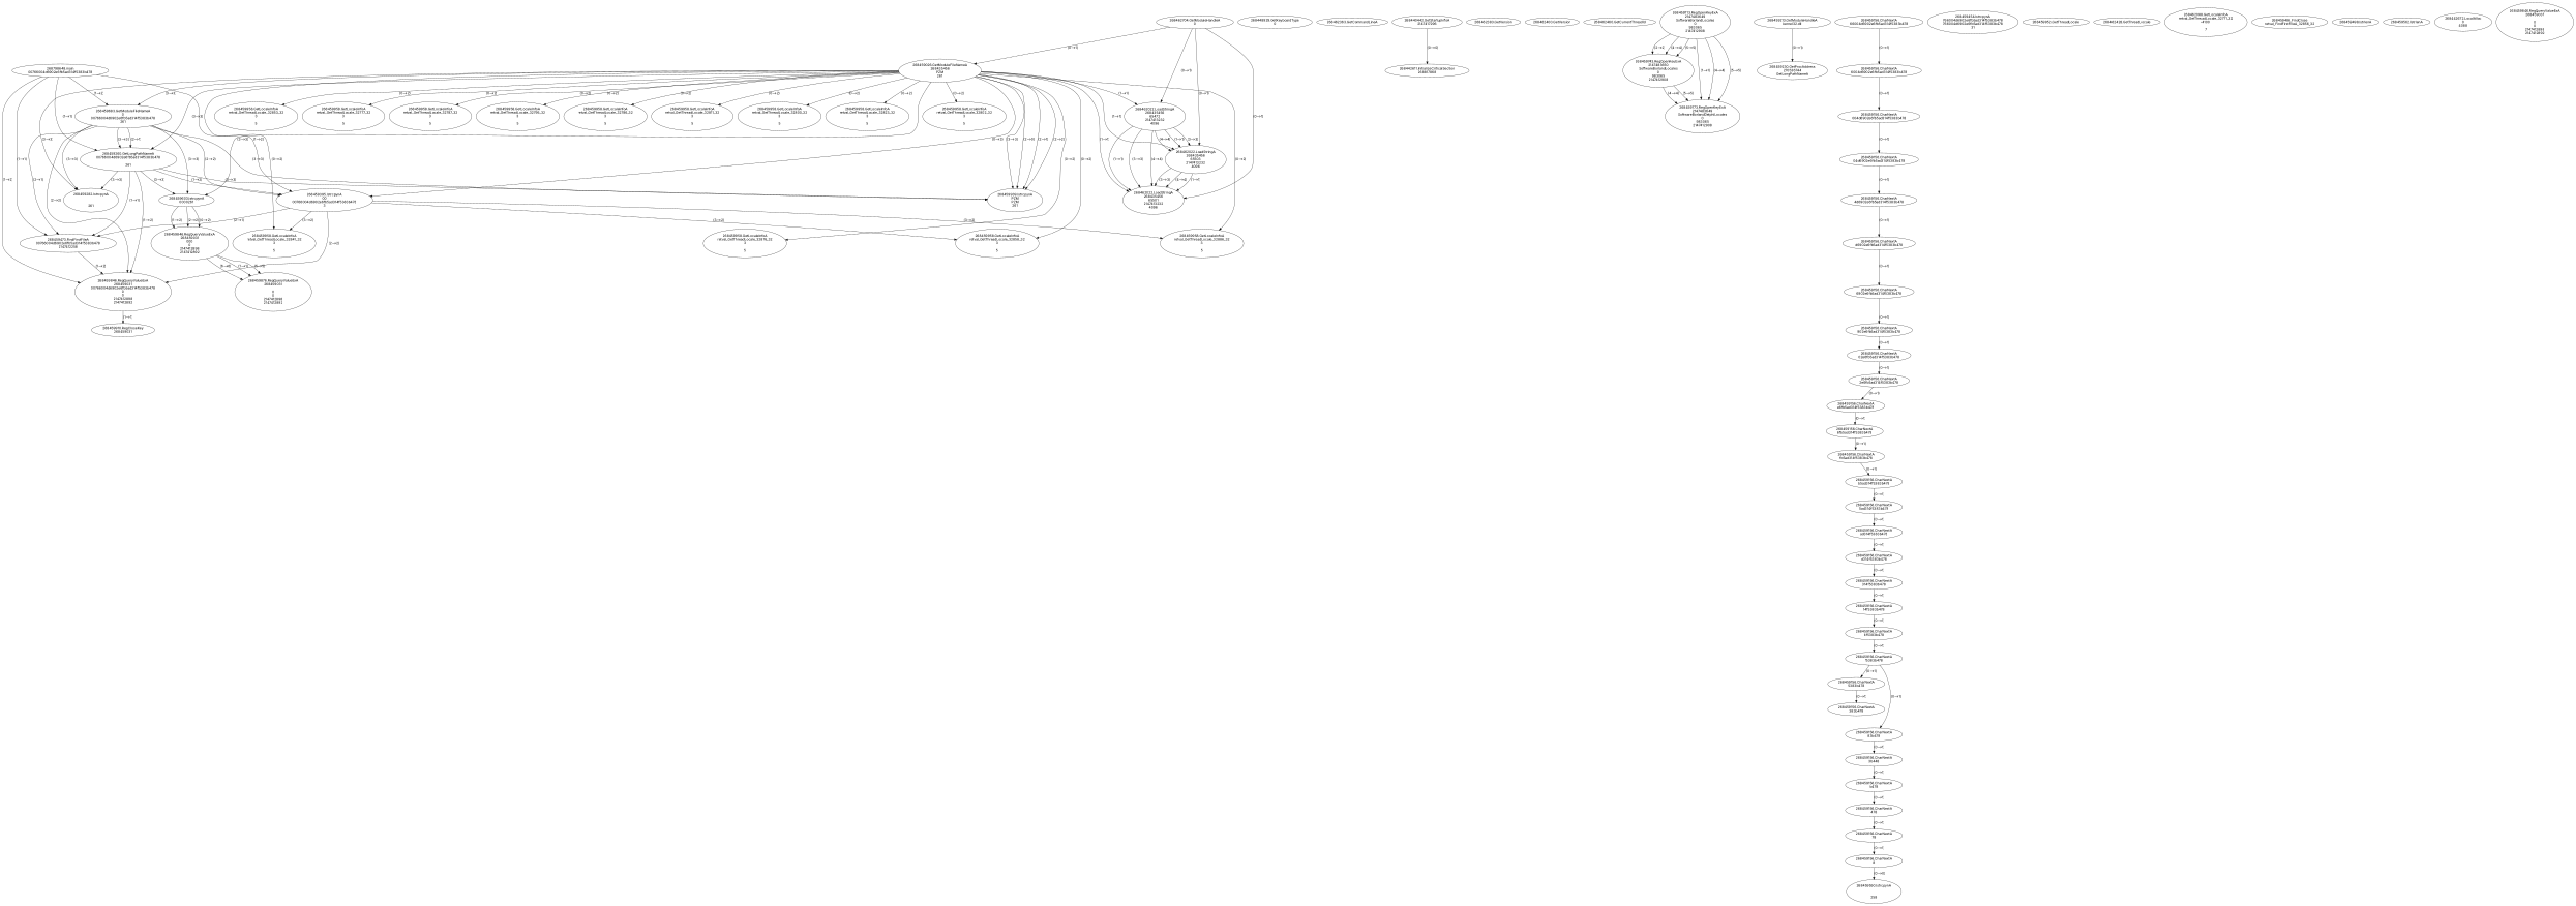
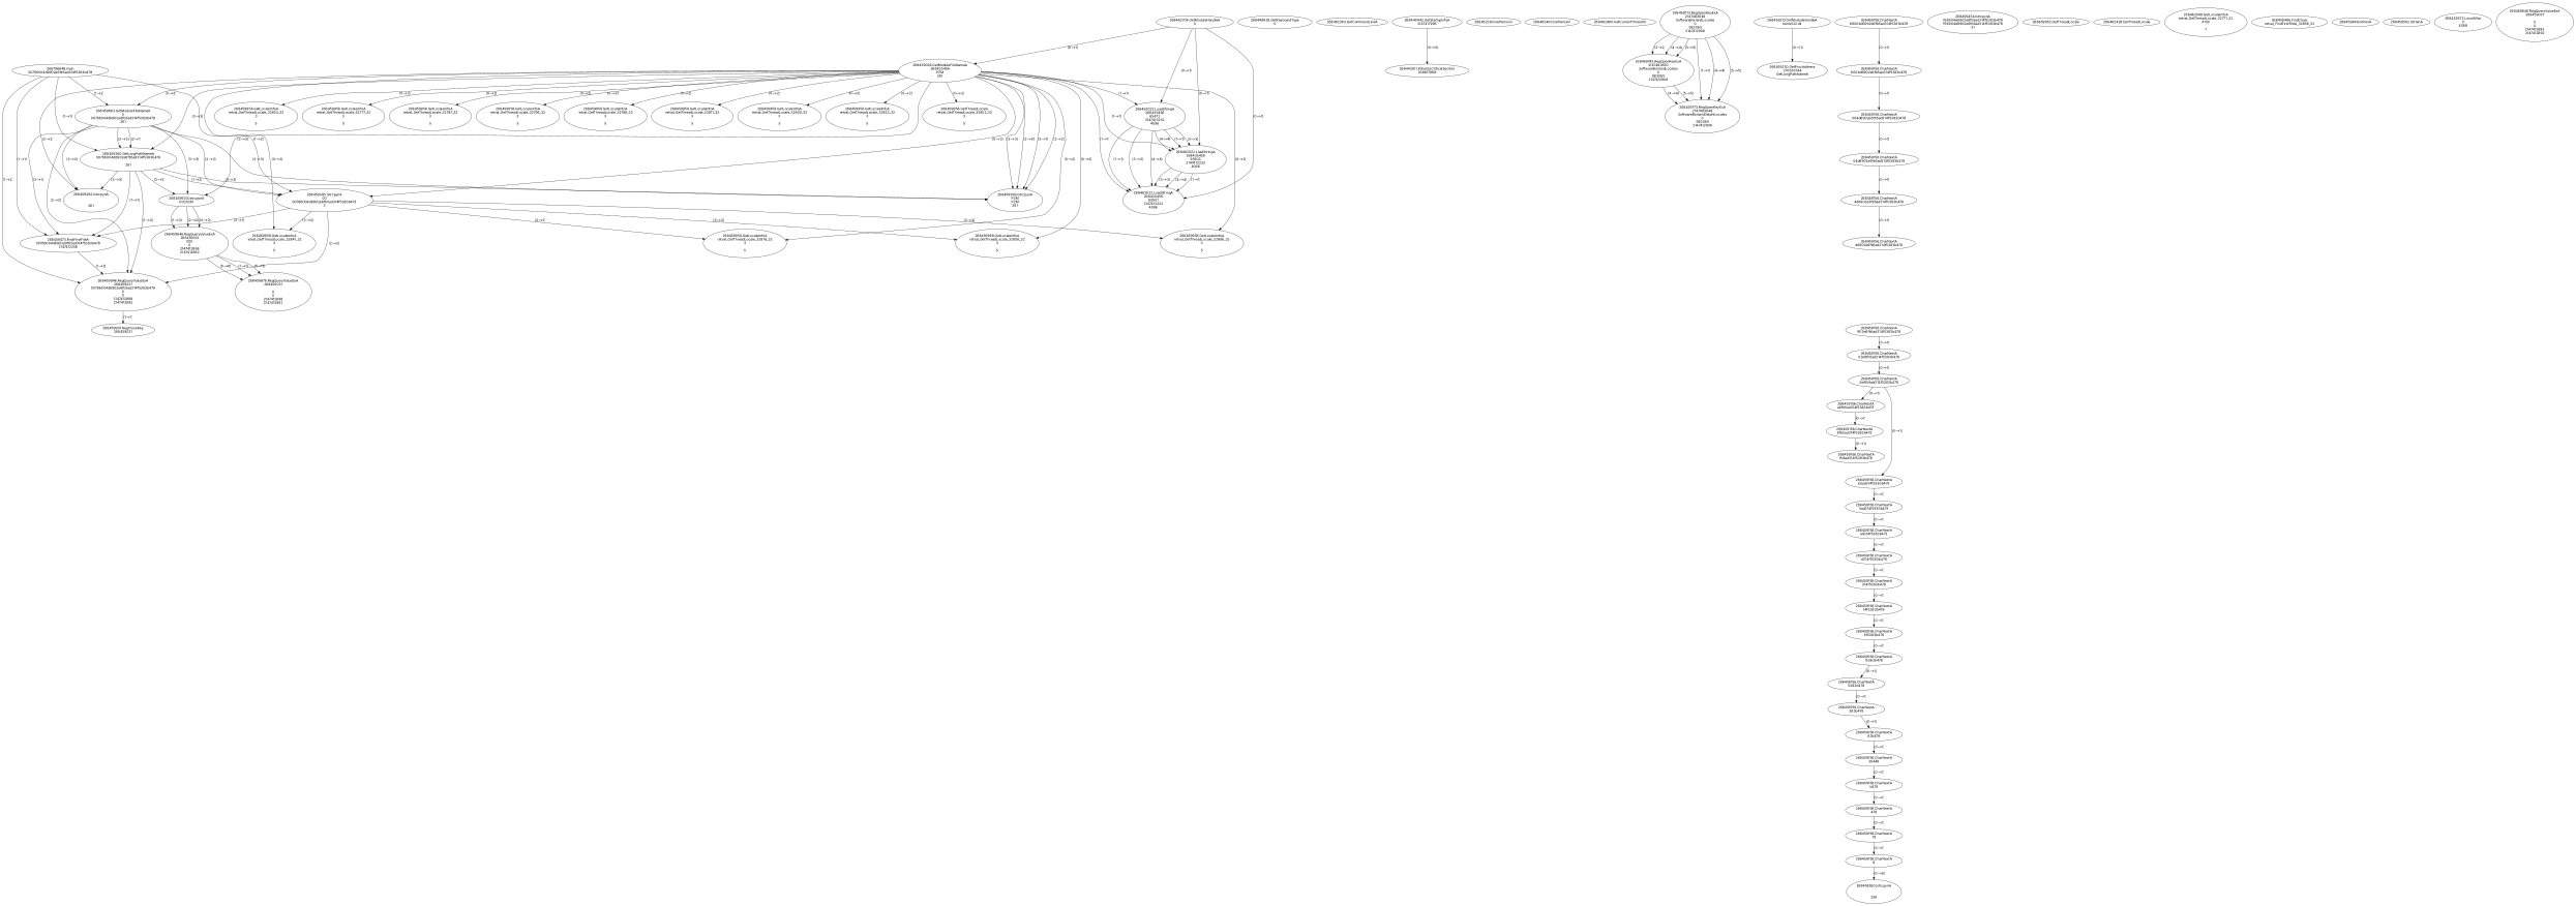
  digraph {
    fontname=Inter
    node [fontname=Inter]
    edge [fontname=Inter]
    n1 [label="268798648.main\n00766004d6902e6fb5ad314f5383b478"]
    n2 [label="268459683.GetModuleFileNameA\n0\n00766004d6902e6fb5ad314f5383b478\n261"]
    n3 [label="268459260.GetLongPathNameA\n00766004d6902e6fb5ad314f5383b478\n\n261"]
    n4 [label="268459395.lstrcpynA\n00\n00766004d6902e6fb5ad314f5383b478\n3"]
    n5 [label="268459473.FindFirstFileA\n00766004d6902e6fb5ad314f5383b478\n2147412258"]
    n6 [label="268459846.RegQueryValueExA\n268459031\n00766004d6902e6fb5ad314f5383b478\n0\n0\n2147412898\n2147412892"]
    n7 [label="268459939.lstrcpynA\nPZM\nPZM\n261"]
    n8 [label="268459603.lstrcpynA\n0000261"]
    n9 [label="268459282.lstrcpynA\n\n\n261"]
    n10 [label="268459958.GetLocaleInfoA\nretval_GetThreadLocale_32841_32\n3\n\n5"]
    n11 [label="268459958.GetLocaleInfoA\nretval_GetThreadLocale_32876_32\n3\n\n5"]
    n12 [label="268459958.GetLocaleInfoA\nretval_GetThreadLocale_32886_32\n3\n\n5"]
    n13 [label="268459958.GetLocaleInfoA\nretval_GetThreadLocale_32858_32\n3\n\n5"]
    n14 [label="268459910.RegCloseKey\n268459031"]
    n15 [label="268462704.GetModuleHandleA\n0"]
    n16 [label="268459026.GetModuleFileNameA\n268435456\nPZM\n261"]
    n17 [label="268462022.LoadStringA\n268435456\n65472\n2147413232\n4096"]
    n18 [label="268462022.LoadStringA\n268435456\n65503\n2147413232\n4096"]
    n19 [label="268462022.LoadStringA\n268435456\n65501\n2147413232\n4096"]
    n20 [label="268459958.GetLocaleInfoA\nretval_GetThreadLocale_32853_32\n3\n\n5"]
    n21 [label="268459958.GetLocaleInfoA\nretval_GetThreadLocale_32777_32\n3\n\n5"]
    n22 [label="268459958.GetLocaleInfoA\nretval_GetThreadLocale_32787_32\n3\n\n5"]
    n23 [label="268459958.GetLocaleInfoA\nretval_GetThreadLocale_32795_32\n3\n\n5"]
    n24 [label="268459958.GetLocaleInfoA\nretval_GetThreadLocale_32786_32\n3\n\n5"]
    n25 [label="268459958.GetLocaleInfoA\nretval_GetThreadLocale_32811_32\n3\n\n5"]
    n26 [label="268459958.GetLocaleInfoA\nretval_GetThreadLocale_32800_32\n3\n\n5"]
    n27 [label="268459958.GetLocaleInfoA\nretval_GetThreadLocale_32823_32\n3\n\n5"]
-   n28 [label="268459958.GetLocaleInfoA\nretval_GetThreadLocale_32802_32\n3\n\n5"]
+   n28 [label="268459958.GetThreadLocale\nretval_GetThreadLocale_32802_32\n3\n\n5"]
    n29 [label="268448929.GetKeyboardType\n0"]
    n30 [label="268462363.GetCommandLineA\n"]
    n31 [label="268440442.GetStartupInfoA\n2147417296"]
    n32 [label="268442611.InitializeCriticalSection\n268817868"]
    n33 [label="268462383.GetVersion\n"]
    n34 [label="268462400.GetVersion\n"]
    n35 [label="268462460.GetCurrentThreadId\n"]
    n36 [label="268459846.RegQueryValueExA\n268459031\n000\n0\n2147412898\n2147412892"]
    n37 [label="268459713.RegOpenKeyExA\n2147483649\nSoftware\Borland\Locales\n0\n983065\n2147412908"]
    n38 [label="268459743.RegOpenKeyExA\n2147483650\nSoftware\Borland\Locales\n0\n983065\n2147412908"]
    n39 [label="268459773.RegOpenKeyExA\n2147483649\nSoftware\Borland\Delphi\Locales\n0\n983065\n2147412908"]
    n40 [label="268459213.GetModuleHandleA\nkernel32.dll"]
    n41 [label="268459230.GetProcAddress\n270536744\nGetLongPathNameA"]
    n42 [label="268459156.CharNextA\n66004d6902e6fb5ad314f5383b478"]
    n43 [label="268459156.CharNextA\n6004d6902e6fb5ad314f5383b478"]
    n44 [label="268459156.CharNextA\n004d6902e6fb5ad314f5383b478"]
    n45 [label="268459156.CharNextA\n04d6902e6fb5ad314f5383b478"]
    n46 [label="268459156.CharNextA\n4d6902e6fb5ad314f5383b478"]
    n47 [label="268459156.CharNextA\nd6902e6fb5ad314f5383b478"]
-   n48 [label="268459156.CharNextA\n6902e6fb5ad314f5383b478"]
    n49 [label="268459156.CharNextA\n902e6fb5ad314f5383b478"]
    n50 [label="268459156.CharNextA\n02e6fb5ad314f5383b478"]
    n51 [label="268459156.CharNextA\n2e6fb5ad314f5383b478"]
    n52 [label="268459156.CharNextA\ne6fb5ad314f5383b478"]
    n53 [label="268459156.CharNextA\n6fb5ad314f5383b478"]
    n54 [label="268459156.CharNextA\nfb5ad314f5383b478"]
    n55 [label="268459156.CharNextA\nb5ad314f5383b478"]
    n56 [label="268459156.CharNextA\n5ad314f5383b478"]
    n57 [label="268459156.CharNextA\nad314f5383b478"]
    n58 [label="268459156.CharNextA\nd314f5383b478"]
    n59 [label="268459156.CharNextA\n314f5383b478"]
    n60 [label="268459156.CharNextA\n14f5383b478"]
    n61 [label="268459156.CharNextA\n4f5383b478"]
    n62 [label="268459156.CharNextA\nf5383b478"]
    n63 [label="268459156.CharNextA\n5383b478"]
    n64 [label="268459156.CharNextA\n383b478"]
    n65 [label="268459156.CharNextA\n83b478"]
    n66 [label="268459156.CharNextA\n3b448"]
    n67 [label="268459156.CharNextA\nb478"]
    n68 [label="268459156.CharNextA\n478"]
    n69 [label="268459156.CharNextA\n78"]
    n70 [label="268459156.CharNextA\n8"]
    n71 [label="268459550.lstrcpynA\n\n\n258"]
    n72 [label="268459454.lstrcpynA\n766004d6902e6fb5ad314f5383b478\n766004d6902e6fb5ad314f5383b478\n31"]
    n73 [label="268459952.GetThreadLocale\n"]
    n74 [label="268462428.GetThreadLocale\n"]
    n75 [label="268462098.GetLocaleInfoA\nretval_GetThreadLocale_32771_32\n4100\n\n7"]
    n76 [label="268459486.FindClose\nretval_FindFirstFileA_32856_32"]
    n77 [label="268459498.lstrlenA\n"]
    n78 [label="268459562.lstrlenA\n"]
    n79 [label="268459876.RegQueryValueExA\n268459031\n\n0\n0\n2147412898\n2147412892"]
    n80 [label="268442672.LocalAlloc\n0\n4088"]
    n81 [label="268459846.RegQueryValueExA\n268459031\n\n0\n0\n2147412898\n2147412892"]
    n1 -> n2 [label="(1-->2)"]
    n1 -> n3 [label="(1-->1)"]
    n1 -> n4 [label="(1-->2)"]
    n1 -> n5 [label="(1-->1)"]
    n1 -> n6 [label="(1-->2)"]
    n2 -> n3 [label="(2-->1)"]
    n2 -> n3 [label="(3-->3)"]
    n2 -> n4 [label="(2-->2)"]
    n2 -> n5 [label="(2-->1)"]
    n2 -> n6 [label="(2-->2)"]
    n2 -> n7 [label="(3-->3)"]
    n2 -> n8 [label="(3-->3)"]
    n2 -> n9 [label="(3-->3)"]
    n3 -> n4 [label="(1-->2)"]
    n3 -> n5 [label="(1-->1)"]
    n3 -> n6 [label="(1-->2)"]
    n3 -> n7 [label="(3-->3)"]
    n3 -> n8 [label="(3-->3)"]
    n3 -> n9 [label="(3-->3)"]
    n4 -> n5 [label="(2-->1)"]
    n4 -> n6 [label="(2-->2)"]
    n4 -> n10 [label="(3-->2)"]
+   n4 -> n11 [label="(3-->2)"]
    n4 -> n12 [label="(3-->2)"]
    n4 -> n13 [label="(3-->2)"]
    n5 -> n6 [label="(1-->2)"]
    n6 -> n14 [label="(1-->1)"]
    n8 -> n36 [label="(1-->2)"]
    n8 -> n36 [label="(2-->2)"]
    n8 -> n36 [label="(0-->2)"]
    n15 -> n16 [label="(0-->1)"]
    n15 -> n17 [label="(0-->1)"]
    n15 -> n18 [label="(0-->1)"]
    n15 -> n19 [label="(0-->1)"]
    n16 -> n2 [label="(3-->3)"]
    n16 -> n3 [label="(3-->3)"]
    n16 -> n4 [label="(0-->3)"]
    n16 -> n7 [label="(2-->1)"]
    n16 -> n7 [label="(2-->2)"]
    n16 -> n7 [label="(3-->3)"]
    n16 -> n7 [label="(2-->0)"]
    n16 -> n8 [label="(3-->3)"]
    n16 -> n9 [label="(3-->3)"]
    n16 -> n10 [label="(0-->2)"]
    n16 -> n11 [label="(0-->2)"]
    n16 -> n12 [label="(0-->2)"]
    n16 -> n13 [label="(0-->2)"]
    n16 -> n17 [label="(1-->1)"]
    n16 -> n18 [label="(1-->1)"]
    n16 -> n19 [label="(1-->1)"]
    n16 -> n20 [label="(0-->2)"]
    n16 -> n21 [label="(0-->2)"]
    n16 -> n22 [label="(0-->2)"]
    n16 -> n23 [label="(0-->2)"]
    n16 -> n24 [label="(0-->2)"]
    n16 -> n25 [label="(0-->2)"]
    n16 -> n26 [label="(0-->2)"]
    n16 -> n27 [label="(0-->2)"]
    n16 -> n28 [label="(0-->2)"]
    n17 -> n18 [label="(1-->1)"]
    n17 -> n18 [label="(3-->3)"]
    n17 -> n18 [label="(4-->4)"]
    n17 -> n19 [label="(1-->1)"]
    n17 -> n19 [label="(3-->3)"]
    n17 -> n19 [label="(4-->4)"]
    n18 -> n19 [label="(1-->1)"]
    n18 -> n19 [label="(3-->3)"]
    n18 -> n19 [label="(4-->4)"]
    n31 -> n32 [label="(0-->0)"]
    n36 -> n79 [label="(1-->1)"]
    n36 -> n79 [label="(5-->5)"]
    n36 -> n79 [label="(6-->6)"]
    n37 -> n38 [label="(2-->2)"]
    n37 -> n38 [label="(4-->4)"]
    n37 -> n38 [label="(5-->5)"]
    n37 -> n39 [label="(1-->1)"]
    n37 -> n39 [label="(4-->4)"]
    n37 -> n39 [label="(5-->5)"]
    n38 -> n39 [label="(4-->4)"]
    n38 -> n39 [label="(5-->5)"]
    n40 -> n41 [label="(0-->1)"]
    n42 -> n43 [label="(0-->1)"]
    n43 -> n44 [label="(0-->1)"]
    n44 -> n45 [label="(0-->1)"]
    n45 -> n46 [label="(0-->1)"]
    n46 -> n47 [label="(0-->1)"]
-   n47 -> n48 [label="(0-->1)"]
-   n48 -> n49 [label="(0-->1)"]
    n49 -> n50 [label="(0-->1)"]
    n50 -> n51 [label="(0-->1)"]
    n51 -> n52 [label="(0-->1)"]
    n52 -> n53 [label="(0-->1)"]
    n53 -> n54 [label="(0-->1)"]
-   n54 -> n55 [label="(0-->1)"]
+   n51 -> n55 [label="(0-->1)"]
    n55 -> n56 [label="(0-->1)"]
    n56 -> n57 [label="(0-->1)"]
    n57 -> n58 [label="(0-->1)"]
    n58 -> n59 [label="(0-->1)"]
    n59 -> n60 [label="(0-->1)"]
    n60 -> n61 [label="(0-->1)"]
    n61 -> n62 [label="(0-->1)"]
    n62 -> n63 [label="(0-->1)"]
    n63 -> n64 [label="(0-->1)"]
-   n62 -> n65 [label="(0-->1)"]
+   n64 -> n65 [label="(0-->1)"]
    n65 -> n66 [label="(0-->1)"]
    n66 -> n67 [label="(0-->1)"]
    n67 -> n68 [label="(0-->1)"]
    n68 -> n69 [label="(0-->1)"]
    n69 -> n70 [label="(0-->1)"]
    n70 -> n71 [label="(0-->0)"]
  }
